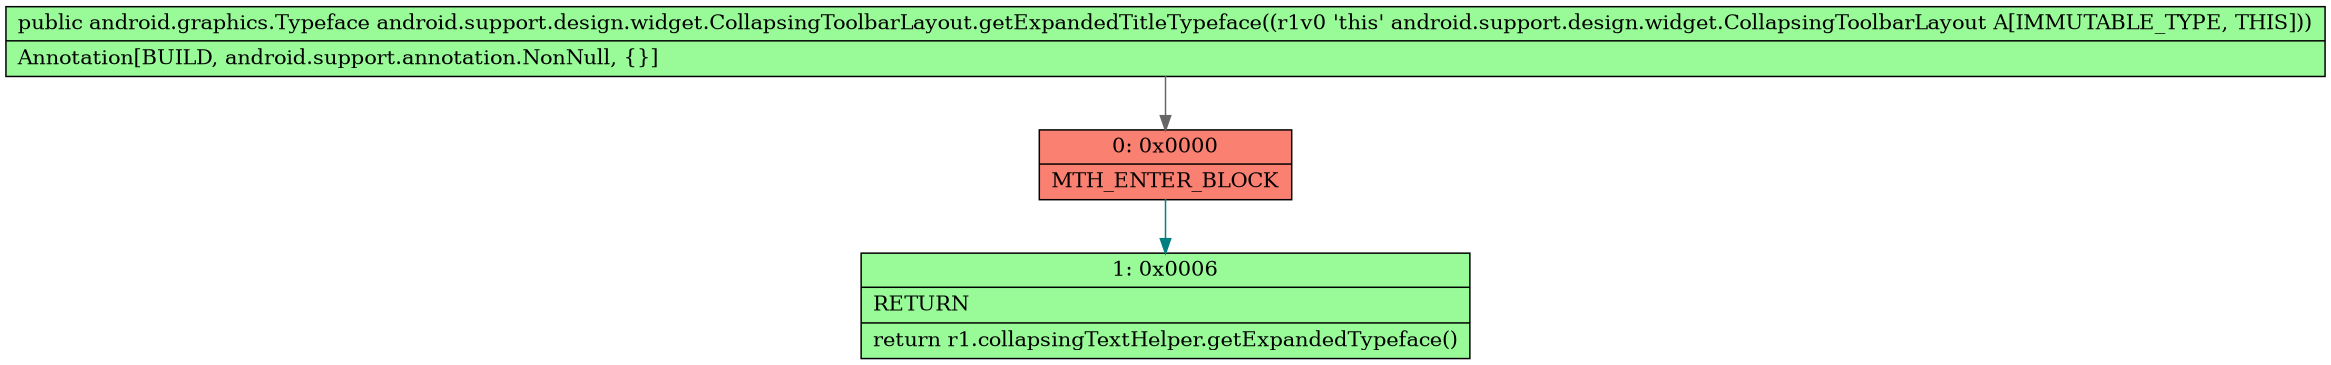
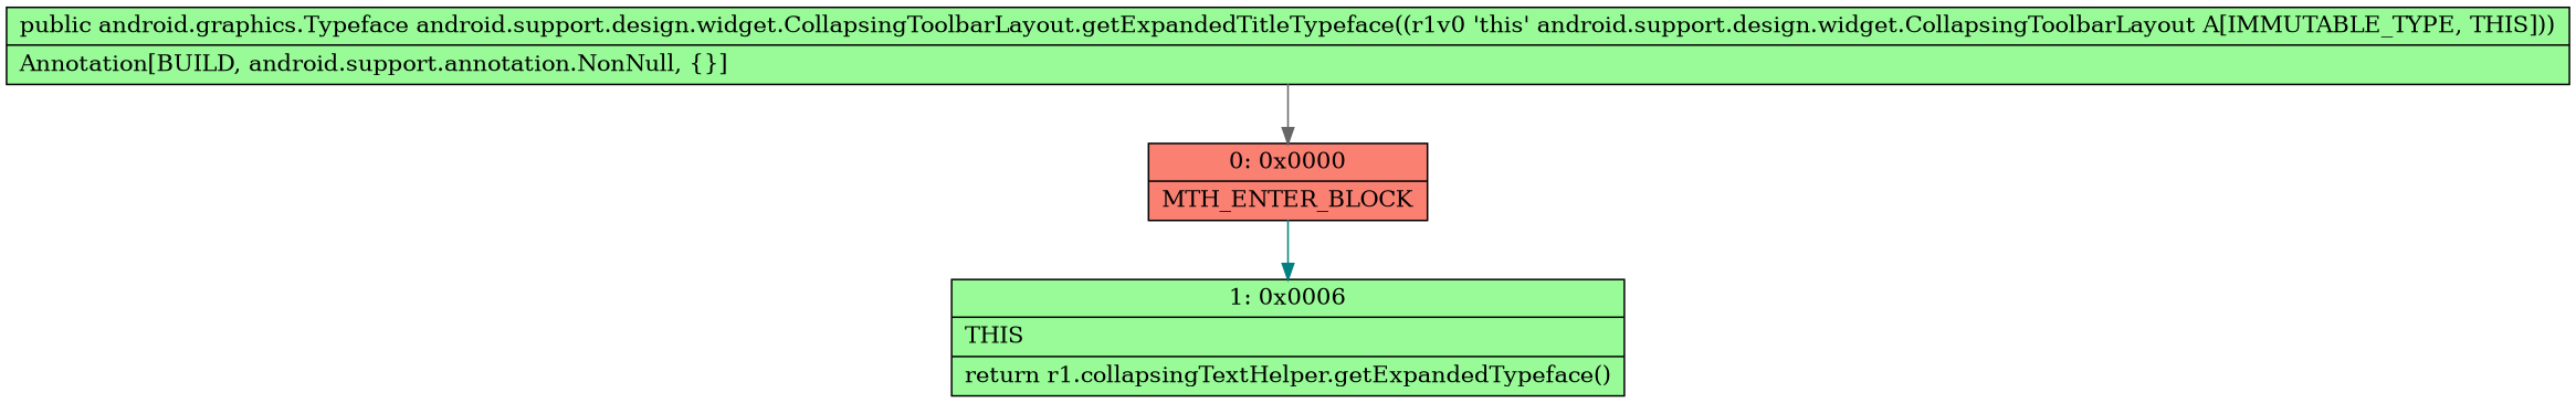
  digraph {
    node [shape=record style=filled fillcolor=palegreen]
    n1 [label="{0\:\ 0x0000|MTH_ENTER_BLOCK\l}" fillcolor=salmon]
-   n2 [label="{1\:\ 0x0006|RETURN\l|return r1.collapsingTextHelper.getExpandedTypeface()\l}"]
+   n2 [label="{1\:\ 0x0006|THIS\l|return r1.collapsingTextHelper.getExpandedTypeface()\l}"]
    n3 [label="{public android.graphics.Typeface android.support.design.widget.CollapsingToolbarLayout.getExpandedTitleTypeface((r1v0 'this' android.support.design.widget.CollapsingToolbarLayout A[IMMUTABLE_TYPE, THIS]))  | Annotation[BUILD, android.support.annotation.NonNull, \{\}]\l}"]
    n1 -> n2 [color=teal]
    n3 -> n1 [color=gray40]
  }
